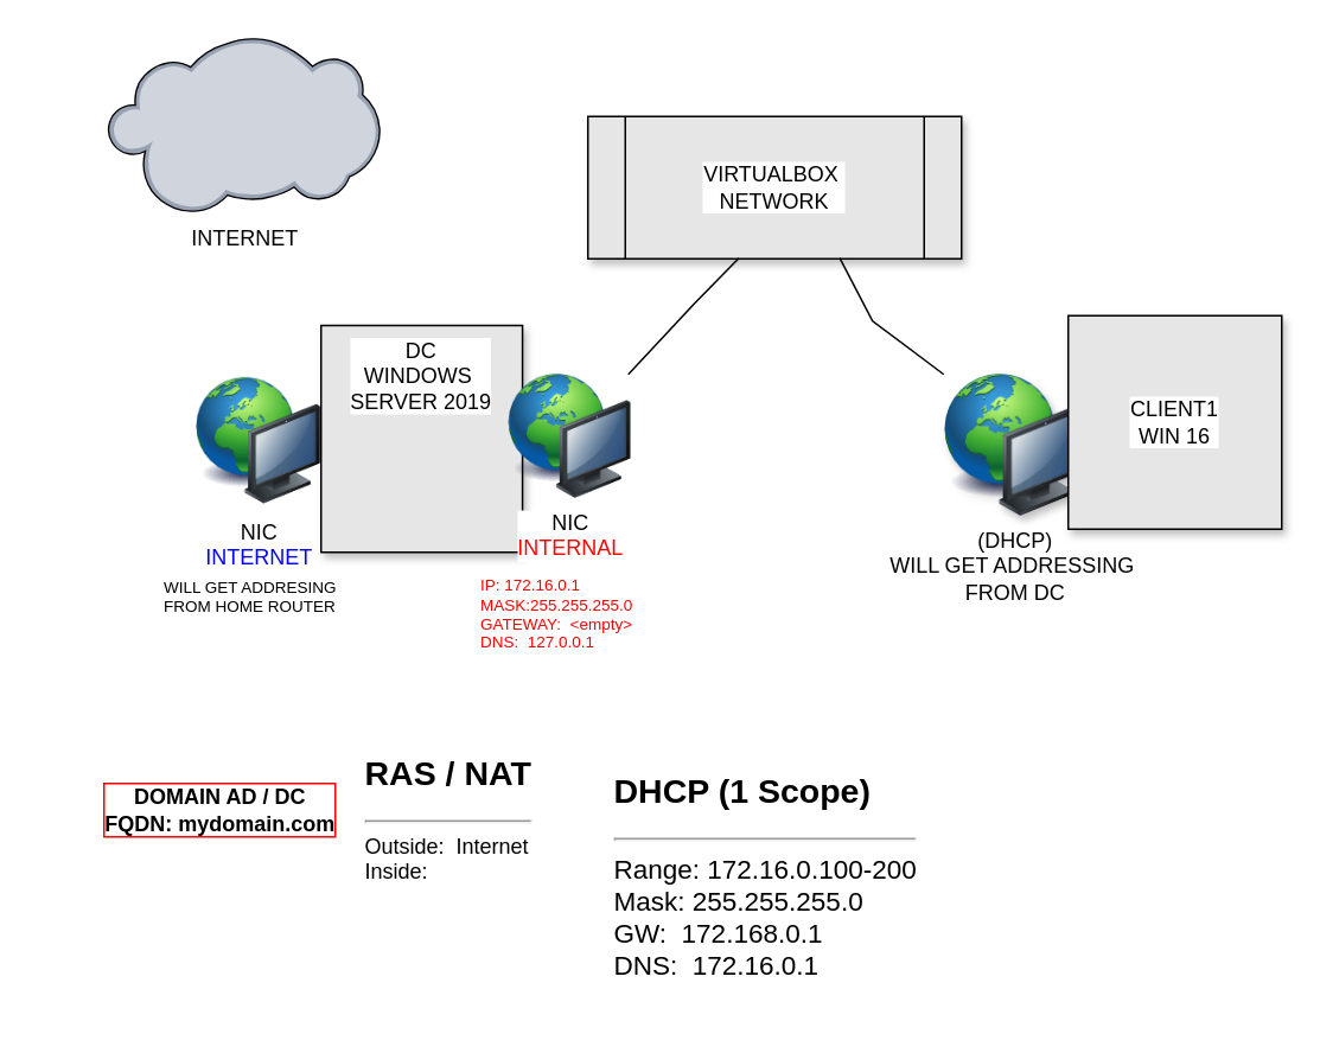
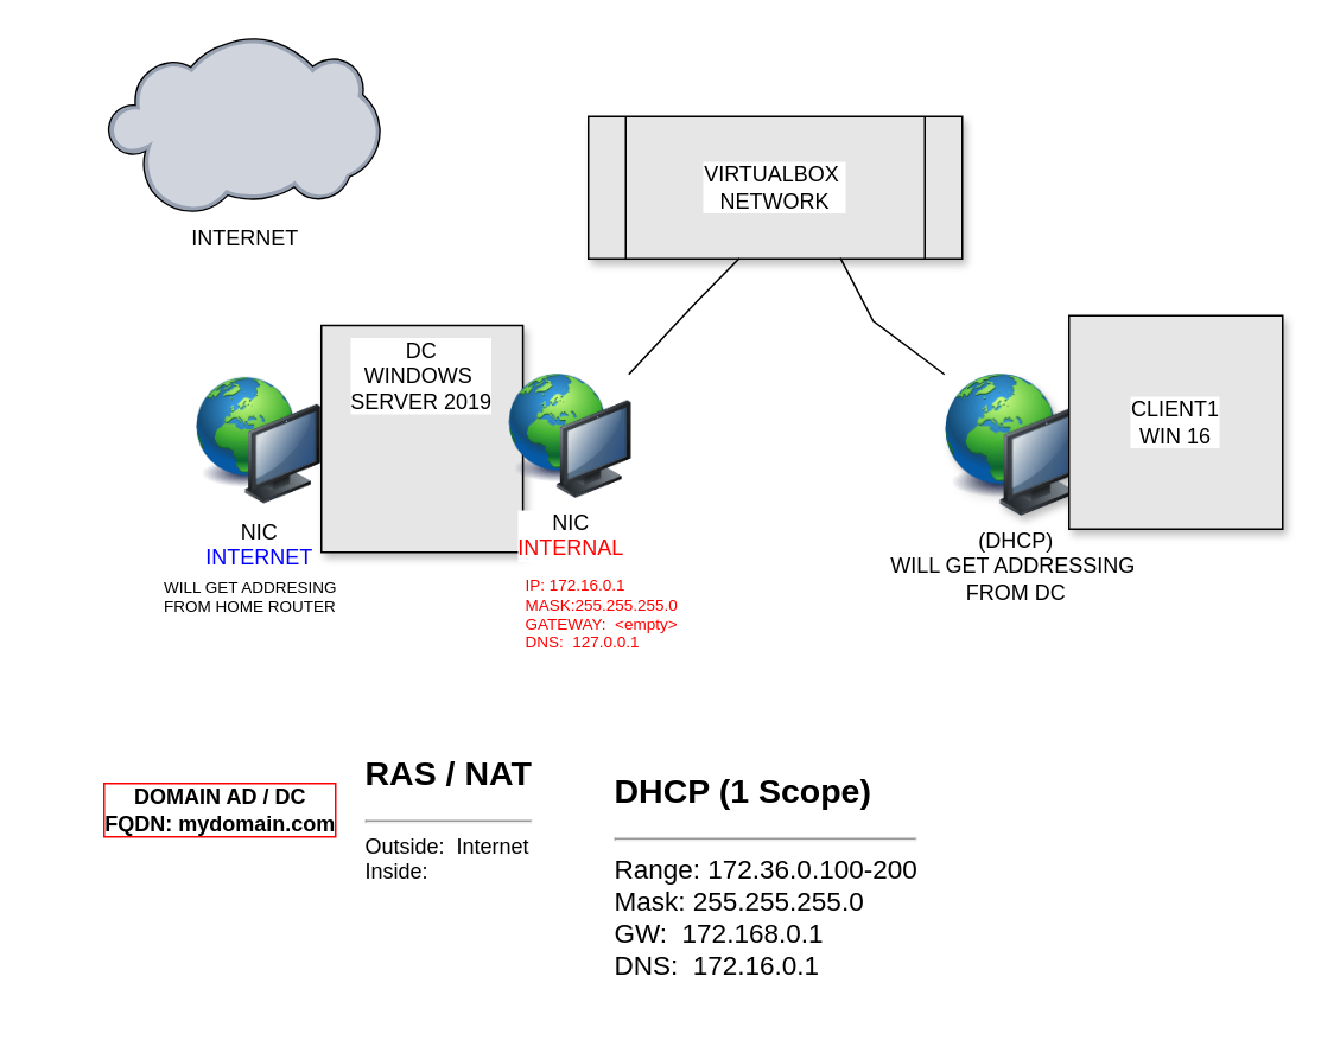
  <mxCell id="0" />
  <mxCell id="1" parent="0" />
  <mxCell id="2" value="INTERNET" style="verticalLabelPosition=bottom;sketch=0;aspect=fixed;html=1;verticalAlign=top;strokeColor=none;align=center;outlineConnect=0;shape=mxgraph.citrix.cloud;labelBackgroundColor=default;" vertex="1" parent="1"><mxGeometry x="60" y="20" width="153.22" height="100" as="geometry" /></mxCell>
  <mxCell id="3" value="NIC&lt;br&gt;&lt;font color=&quot;#0000ff&quot;&gt;INTERNET&lt;/font&gt;" style="image;html=1;image=img/lib/clip_art/computers/Network_128x128.png" vertex="1" parent="1"><mxGeometry x="110" y="210" width="70" height="75" as="geometry" /></mxCell>
  <mxCell id="4" value="DC&lt;br&gt;WINDOWS&amp;nbsp;&lt;br&gt;SERVER 2019" style="whiteSpace=wrap;html=1;verticalAlign=top;labelBackgroundColor=default;shadow=1;fillColor=#E6E6E6;" vertex="1" parent="1"><mxGeometry x="180" y="182.5" width="113.22" height="127.5" as="geometry" /></mxCell>
  <mxCell id="5" value="&lt;font color=&quot;#000000&quot;&gt;NIC&lt;/font&gt;&lt;br&gt;&lt;font color=&quot;#ff0000&quot;&gt;INTERNAL&lt;br&gt;&lt;/font&gt;" style="image;html=1;image=img/lib/clip_art/computers/Network_128x128.png;fontColor=#0000FF;" vertex="1" parent="1"><mxGeometry x="280" y="210" width="80" height="70" as="geometry" /></mxCell>
  <mxCell id="6" value="&lt;font color=&quot;#000000&quot;&gt;VIRTUALBOX&amp;nbsp;&lt;br&gt;NETWORK&lt;br&gt;&lt;/font&gt;" style="shape=process;whiteSpace=wrap;html=1;backgroundOutline=1;fontColor=#FF0000;shadow=1;fillColor=#E6E6E6;labelBackgroundColor=default;" vertex="1" parent="1"><mxGeometry x="330" y="65" width="210" height="80" as="geometry" /></mxCell>
  <mxCell id="7" value="(DHCP)&lt;br&gt;WILL GET ADDRESSING&amp;nbsp;&lt;br&gt;FROM DC" style="image;html=1;image=img/lib/clip_art/computers/Network_128x128.png;shadow=1;fontColor=#000000;fillColor=#E6E6E6;" vertex="1" parent="1"><mxGeometry x="530" y="210" width="80" height="80" as="geometry" /></mxCell>
  <mxCell id="8" value="CLIENT1&lt;br&gt;WIN 16" style="whiteSpace=wrap;html=1;aspect=fixed;shadow=1;fontColor=#000000;fillColor=#E6E6E6;labelBackgroundColor=default;" vertex="1" parent="1"><mxGeometry x="600" y="177" width="120" height="120" as="geometry" /></mxCell>
  <mxCell id="9" value="" style="endArrow=none;html=1;rounded=0;fontColor=#000000;entryX=0.404;entryY=0.995;entryDx=0;entryDy=0;entryPerimeter=0;" edge="1" parent="1" source="5" target="6"><mxGeometry width="50" height="50" relative="1" as="geometry"><mxPoint x="360" y="220" as="sourcePoint" /><mxPoint x="410" y="170" as="targetPoint" /><Array as="points"><mxPoint x="390" y="170" /></Array></mxGeometry></mxCell>
  <mxCell id="10" value="" style="endArrow=none;html=1;rounded=0;fontColor=#000000;exitX=0;exitY=0;exitDx=0;exitDy=0;entryX=0.674;entryY=0.995;entryDx=0;entryDy=0;entryPerimeter=0;" edge="1" parent="1" source="7" target="6"><mxGeometry width="50" height="50" relative="1" as="geometry"><mxPoint x="480" y="200" as="sourcePoint" /><mxPoint x="530" y="150" as="targetPoint" /><Array as="points"><mxPoint x="490" y="180" /></Array></mxGeometry></mxCell>
  <mxCell id="11" value="&lt;b&gt;DOMAIN AD / DC&lt;br&gt;FQDN: mydomain.com&lt;/b&gt;" style="text;html=1;strokeColor=none;fillColor=none;align=center;verticalAlign=middle;whiteSpace=wrap;rounded=0;shadow=1;labelBackgroundColor=none;fontColor=#000000;fontStyle=0;labelBorderColor=#FF0000;spacingLeft=-22;spacingRight=-22;spacing=2;" vertex="1" parent="1"><mxGeometry y="410" width="206.78" height="90" as="geometry" x="20" /></mxCell>
  <mxCell id="12" value="&lt;h4 style=&quot;font-size: 19px; line-height: 0;&quot;&gt;RAS / NAT&lt;/h4&gt;&lt;hr&gt;Outside:&amp;nbsp; Internet&lt;br&gt;Inside:" style="text;html=1;strokeColor=none;fillColor=none;spacing=5;spacingTop=-20;whiteSpace=wrap;overflow=hidden;rounded=0;shadow=1;labelBackgroundColor=none;labelBorderColor=none;fontColor=#000000;" vertex="1" parent="1"><mxGeometry x="200" y="420" width="130" height="120" as="geometry" /></mxCell>
- <mxCell id="13" value="&lt;h4 style=&quot;font-size: 19px; line-height: 0;&quot;&gt;DHCP (1 Scope)&lt;/h4&gt;&lt;hr&gt;Range: 172.16.0.100-200&lt;br&gt;Mask: 255.255.255.0&lt;br&gt;GW:&amp;nbsp; 172.168.0.1&lt;br&gt;DNS:&amp;nbsp; 172.16.0.1" style="text;html=1;strokeColor=none;fillColor=none;spacing=5;spacingTop=-20;whiteSpace=wrap;overflow=hidden;rounded=0;shadow=1;labelBackgroundColor=none;labelBorderColor=none;fontSize=15;fontColor=#000000;" vertex="1" parent="1"><mxGeometry x="340" y="430" width="190" height="140" as="geometry" /></mxCell>
- <mxCell id="14" value="IP: 172.16.0.1&lt;br&gt;MASK:255.255.255.0&lt;br&gt;GATEWAY:&amp;nbsp; &amp;lt;empty&amp;gt;&lt;br&gt;DNS:&amp;nbsp; 127.0.0.1" style="text;html=1;align=left;verticalAlign=middle;resizable=0;points=[];autosize=1;strokeColor=none;fillColor=none;fontSize=9;fontColor=#FF0000;" vertex="1" parent="1"><mxGeometry x="268.22" y="320" width="100" height="50" as="geometry" /></mxCell>
+ <mxCell id="13" value="&lt;h4 style=&quot;font-size: 19px; line-height: 0;&quot;&gt;DHCP (1 Scope)&lt;/h4&gt;&lt;hr&gt;Range: 172.36.0.100-200&lt;br&gt;Mask: 255.255.255.0&lt;br&gt;GW:&amp;nbsp; 172.168.0.1&lt;br&gt;DNS:&amp;nbsp; 172.16.0.1" style="text;html=1;strokeColor=none;fillColor=none;spacing=5;spacingTop=-20;whiteSpace=wrap;overflow=hidden;rounded=0;shadow=1;labelBackgroundColor=none;labelBorderColor=none;fontSize=15;fontColor=#000000;" vertex="1" parent="1"><mxGeometry x="340" y="430" width="190" height="140" as="geometry" /></mxCell>
+ <mxCell id="14" value="IP: 172.16.0.1&lt;br&gt;MASK:255.255.255.0&lt;br&gt;GATEWAY:&amp;nbsp; &amp;lt;empty&amp;gt;&lt;br&gt;DNS:&amp;nbsp; 127.0.0.1" style="text;html=1;align=left;verticalAlign=middle;resizable=0;points=[];autosize=1;strokeColor=none;fillColor=none;fontSize=9;fontColor=#FF0000;" vertex="1" parent="1"><mxGeometry x="293.22" y="320" width="100" height="50" as="geometry" /></mxCell>
  <mxCell id="15" value="WILL GET ADDRESING FROM HOME ROUTER" style="text;html=1;strokeColor=none;fillColor=none;align=left;verticalAlign=middle;whiteSpace=wrap;rounded=0;shadow=1;labelBackgroundColor=none;labelBorderColor=none;fontSize=9;fontColor=#000000;" vertex="1" parent="1"><mxGeometry x="90" y="310" width="110" height="50" as="geometry" /></mxCell>
